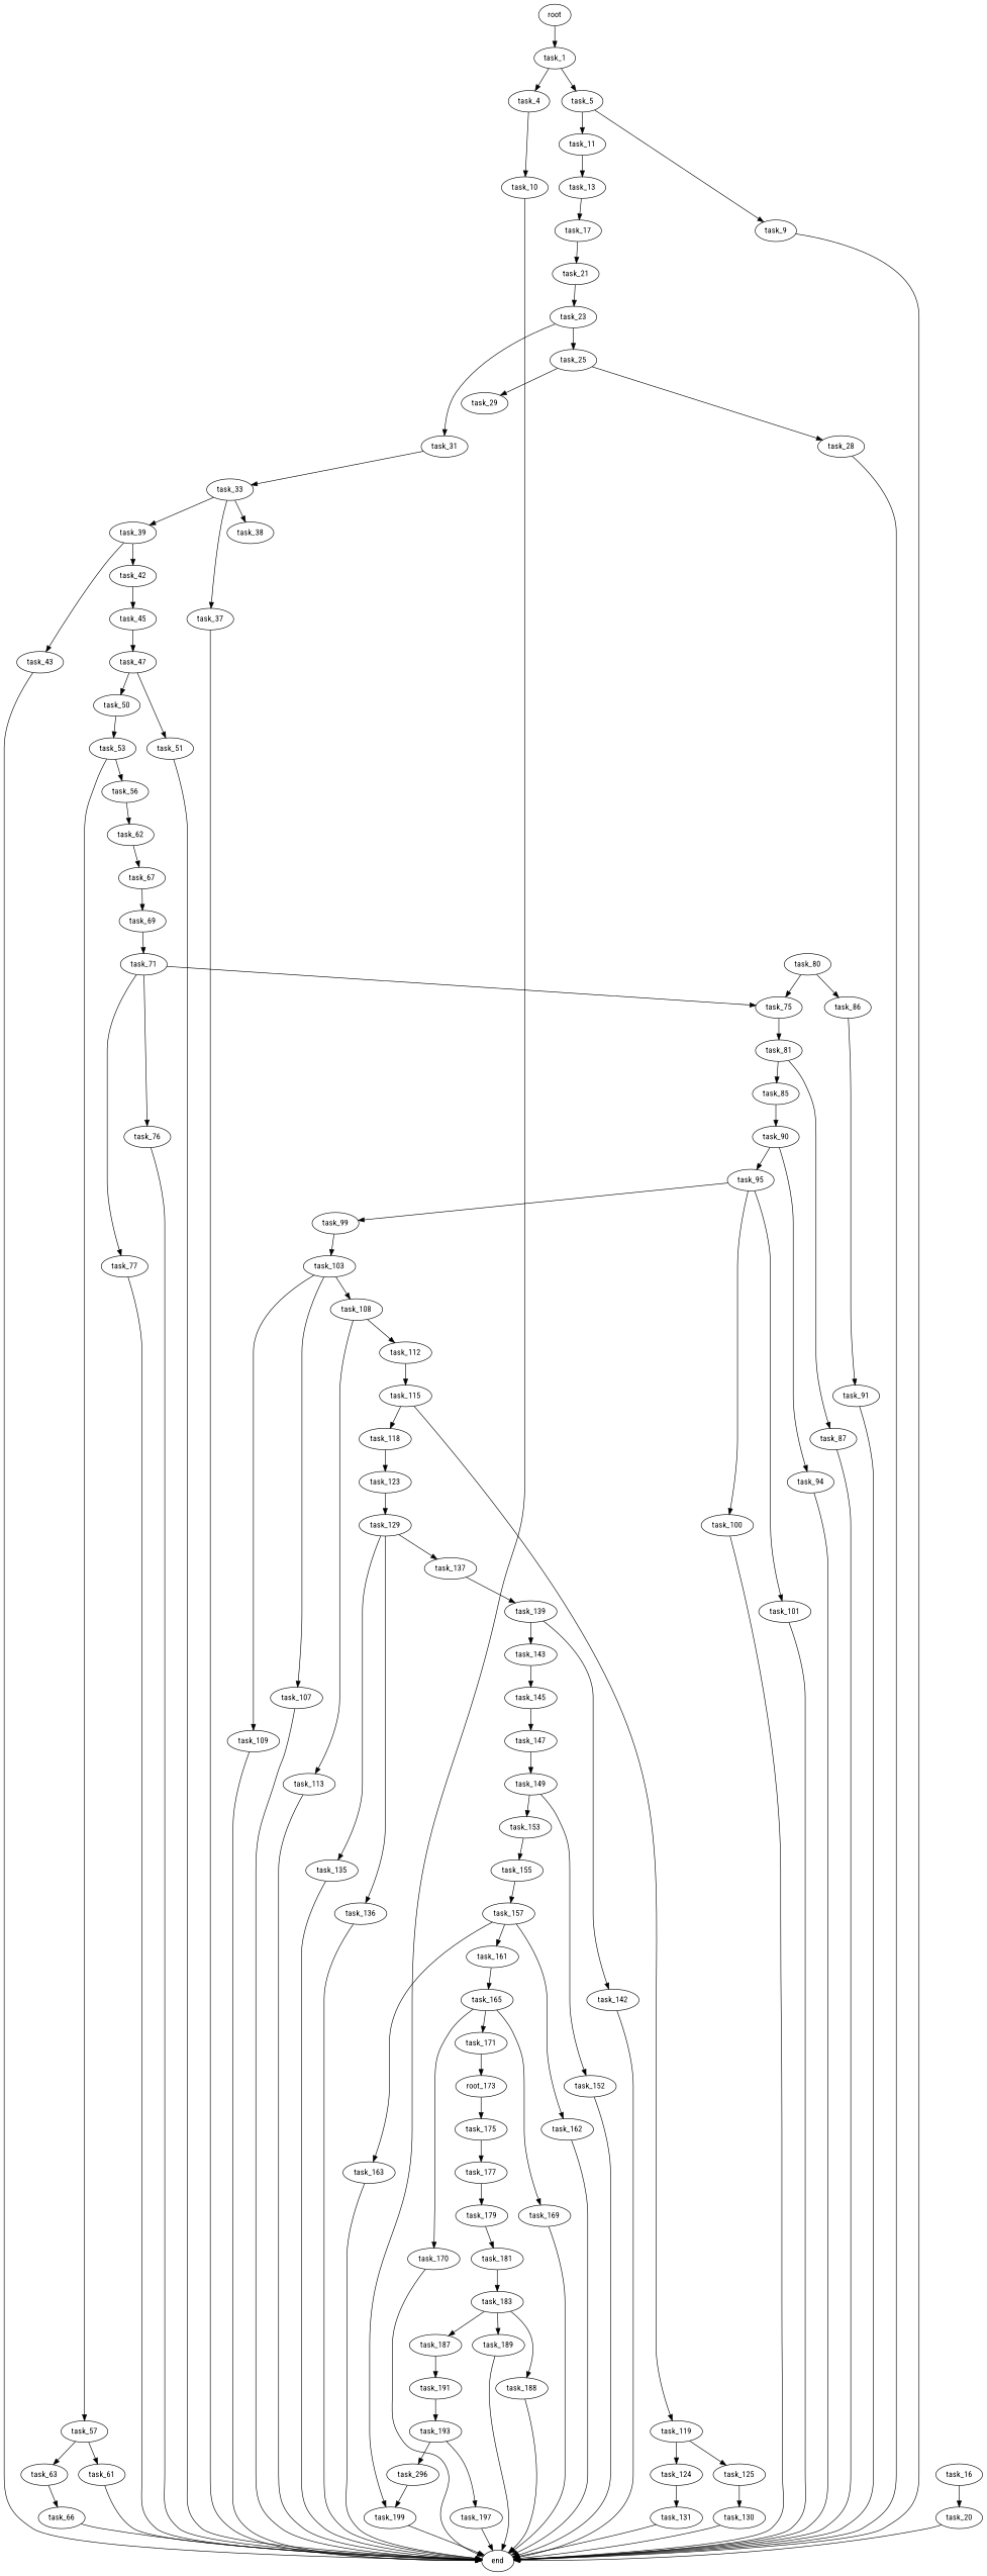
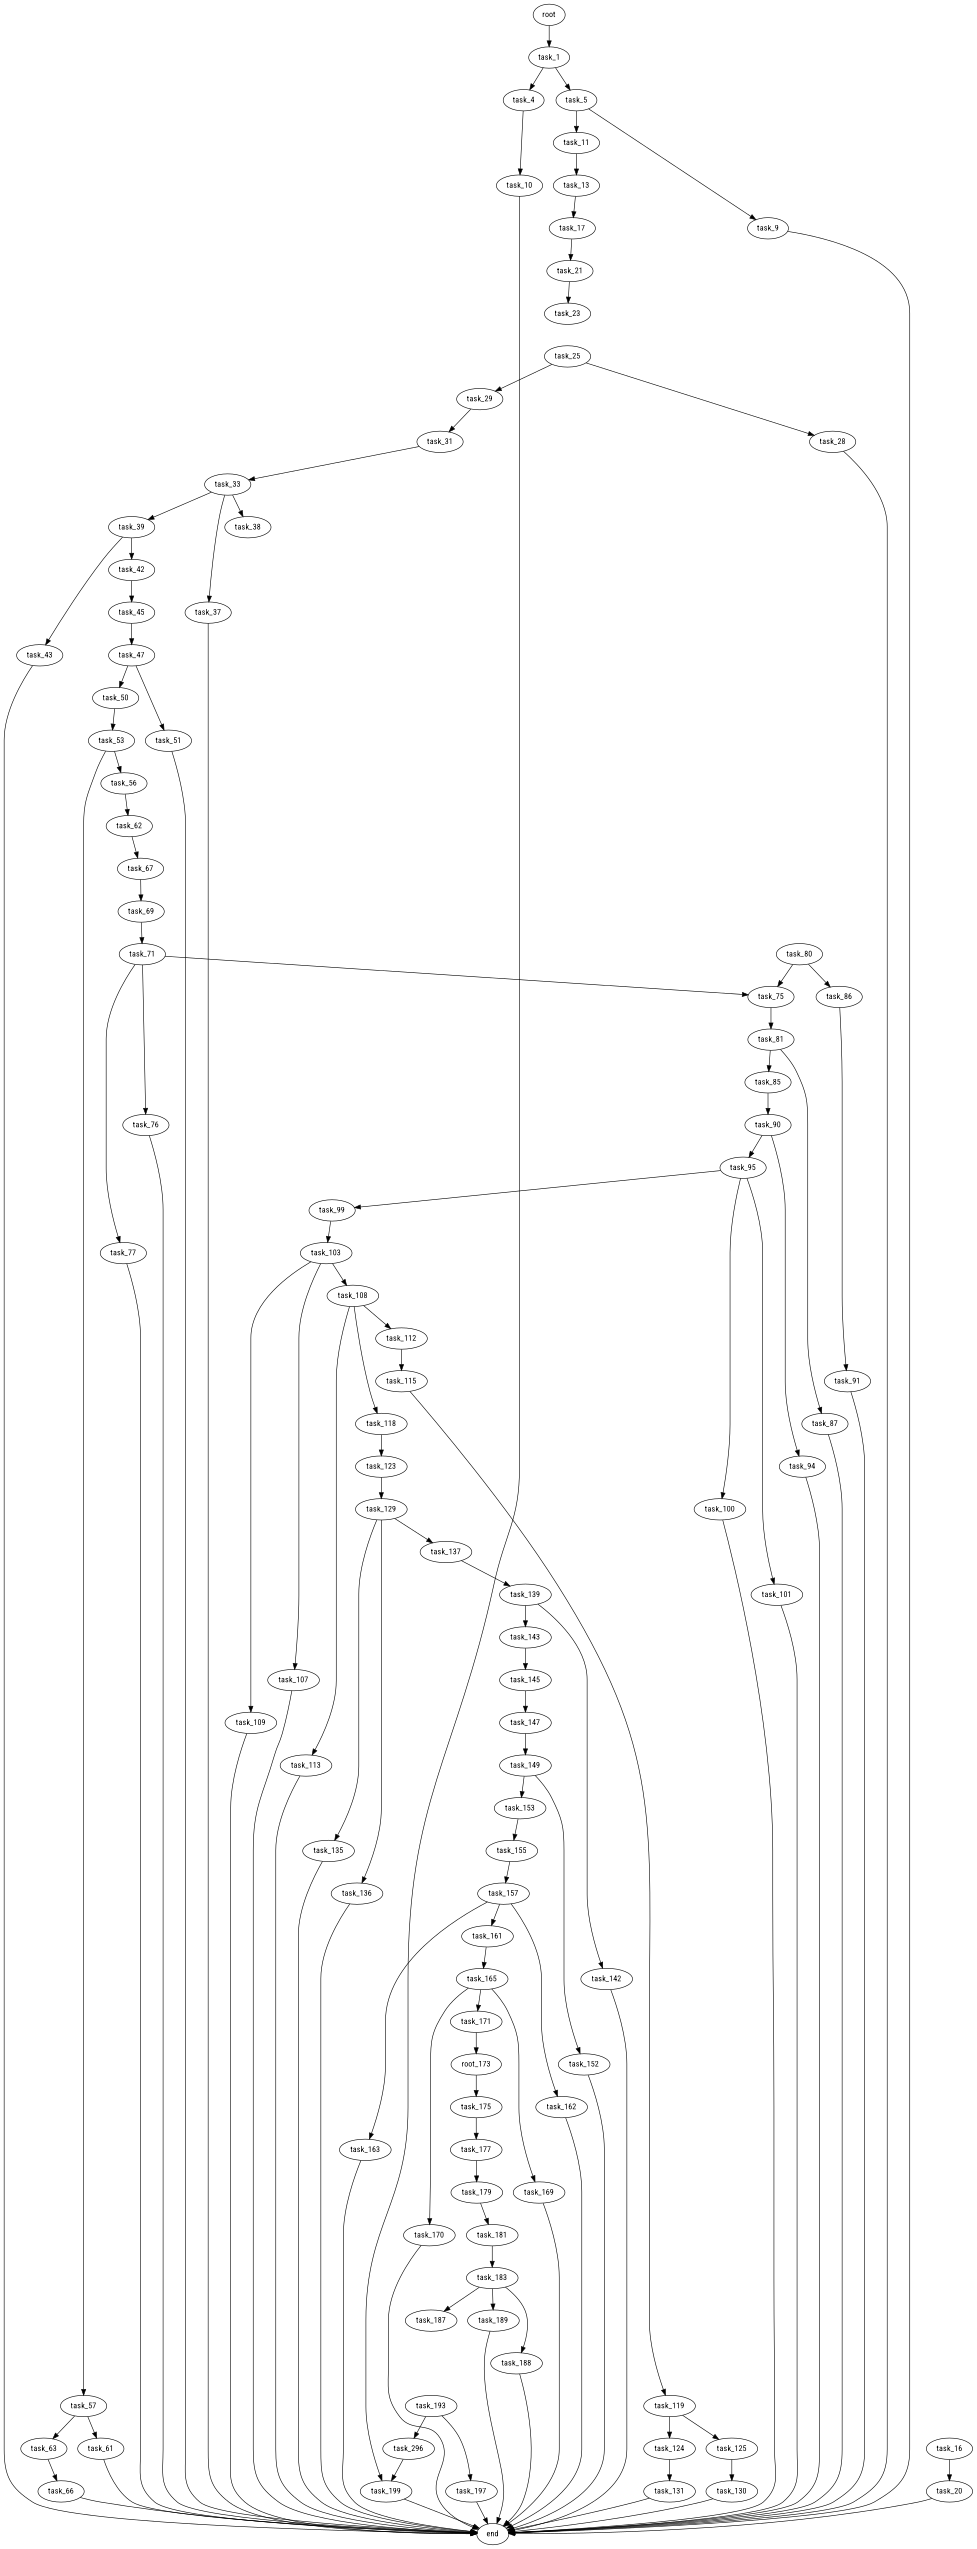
  digraph {
    fontname="Roboto Condensed"
    node [fontname="Roboto Condensed"]
    edge [fontname="Roboto Condensed"]
    root
    task_1
    task_4
    task_5
    task_10
    task_9
    task_11
    task_199
    end
    task_13
    task_17
    task_16
    task_20
    task_21
    task_23
    task_25
    task_28
    task_29
    task_31
    task_33
    task_37
    task_38
    task_39
    task_42
    task_43
    task_45
    task_47
    task_50
    task_51
    task_53
    task_56
    task_57
    task_62
    task_61
    task_63
    task_67
    task_66
    task_69
    task_71
    task_75
    task_76
    task_77
    task_81
    task_80
    task_86
    task_85
    task_87
    task_91
    task_90
    task_94
    task_95
    task_99
    task_100
    task_101
    task_103
    task_107
    task_108
    task_109
    task_112
    task_113
    task_115
    task_118
    task_119
    task_123
    task_124
    task_125
    task_129
    task_131
    task_130
    task_135
    task_136
    task_137
    task_139
    task_142
    task_143
    task_145
    task_147
    task_149
    task_152
    task_153
    task_155
    task_157
    task_161
    task_162
    task_163
    task_165
    task_169
    task_170
    task_171
    n90 [label=root_173]
    task_175
    task_177
    task_179
    task_181
    task_183
    task_187
    task_188
    task_189
-   task_191
    task_193
    n101 [label=task_296]
    task_197
    root -> task_1
    task_1 -> task_4
    task_1 -> task_5
    task_4 -> task_10
    task_5 -> task_9
    task_5 -> task_11
    task_10 -> task_199
    task_9 -> end
    task_11 -> task_13
    task_199 -> end
    task_13 -> task_17
    task_17 -> task_21
    task_16 -> task_20
    task_20 -> end
    task_21 -> task_23
-   task_23 -> task_25
    task_25 -> task_28
    task_25 -> task_29
    task_28 -> end
-   task_23 -> task_31
+   task_29 -> task_31
    task_31 -> task_33
    task_33 -> task_37
    task_33 -> task_38
    task_33 -> task_39
    task_37 -> end
    task_39 -> task_42
    task_39 -> task_43
    task_42 -> task_45
    task_43 -> end
    task_45 -> task_47
    task_47 -> task_50
    task_47 -> task_51
    task_50 -> task_53
    task_51 -> end
    task_53 -> task_56
    task_53 -> task_57
    task_56 -> task_62
    task_57 -> task_61
    task_57 -> task_63
    task_62 -> task_67
    task_61 -> end
    task_63 -> task_66
    task_67 -> task_69
    task_66 -> end
    task_69 -> task_71
    task_71 -> task_75
    task_71 -> task_76
    task_71 -> task_77
    task_75 -> task_81
    task_76 -> end
    task_77 -> end
    task_81 -> task_85
    task_81 -> task_87
    task_80 -> task_75
    task_80 -> task_86
    task_86 -> task_91
    task_85 -> task_90
    task_87 -> end
    task_91 -> end
    task_90 -> task_94
    task_90 -> task_95
    task_94 -> end
    task_95 -> task_99
    task_95 -> task_100
    task_95 -> task_101
    task_99 -> task_103
    task_100 -> end
    task_101 -> end
    task_103 -> task_107
    task_103 -> task_108
    task_103 -> task_109
    task_107 -> end
    task_108 -> task_112
    task_108 -> task_113
    task_109 -> end
    task_112 -> task_115
    task_113 -> end
-   task_115 -> task_118
+   task_108 -> task_118
    task_115 -> task_119
    task_118 -> task_123
    task_119 -> task_124
    task_119 -> task_125
    task_123 -> task_129
    task_124 -> task_131
    task_125 -> task_130
    task_129 -> task_135
    task_129 -> task_136
    task_129 -> task_137
    task_131 -> end
    task_130 -> end
    task_135 -> end
    task_136 -> end
    task_137 -> task_139
    task_139 -> task_142
    task_139 -> task_143
    task_142 -> end
    task_143 -> task_145
    task_145 -> task_147
    task_147 -> task_149
    task_149 -> task_152
    task_149 -> task_153
    task_152 -> end
    task_153 -> task_155
    task_155 -> task_157
    task_157 -> task_161
    task_157 -> task_162
    task_157 -> task_163
    task_161 -> task_165
    task_162 -> end
    task_163 -> end
    task_165 -> task_169
    task_165 -> task_170
    task_165 -> task_171
    task_169 -> end
    task_170 -> end
    task_171 -> n90
    n90 -> task_175
    task_175 -> task_177
    task_177 -> task_179
    task_179 -> task_181
    task_181 -> task_183
    task_183 -> task_187
    task_183 -> task_188
    task_183 -> task_189
-   task_187 -> task_191
    task_188 -> end
    task_189 -> end
-   task_191 -> task_193
    task_193 -> n101
    task_193 -> task_197
    n101 -> task_199
    task_197 -> end
  }
